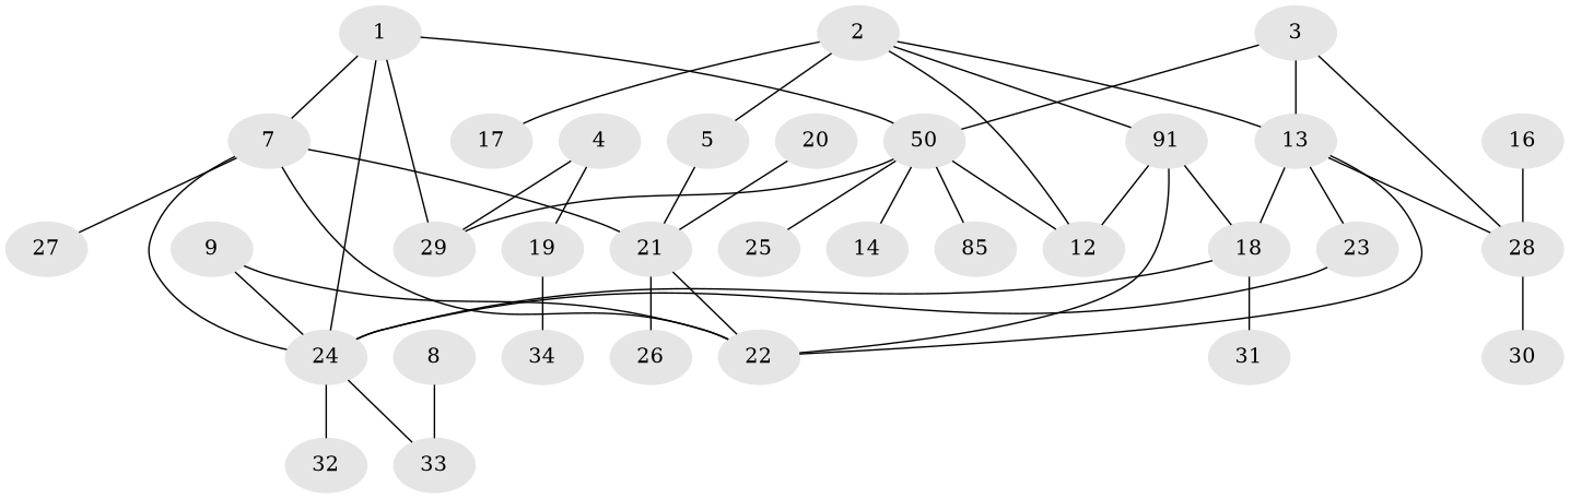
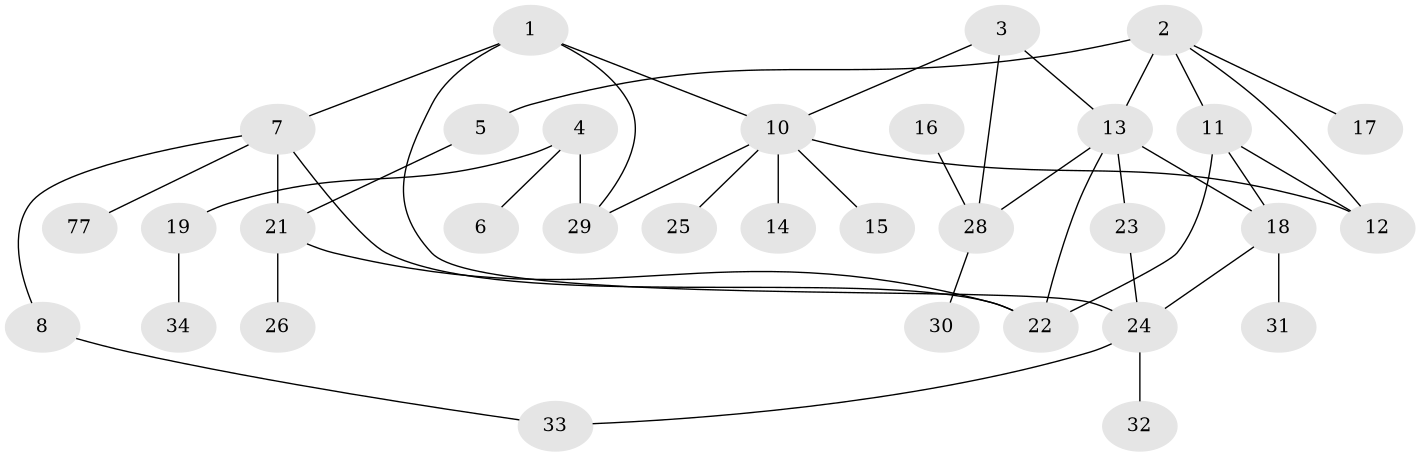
  graph {
    node [color=gray90 style=filled]
    edge [weight=1.0]
    1
    7
-   10 [label=50]
+   10
    24
    29
    21
    22
-   27
+   27 [label=77]
    12
    14
-   15 [label=85]
+   15
    25
    32
    33
    2
    5
-   11 [label=91]
+   11
    13
    17
    18
    28
    23
    3
    30
    4
+   6
    19
    34
    26
    8
-   9
    31
    16
-   20
    1 -- 7
    1 -- 10
    1 -- 24
    1 -- 29
-   7 -- 24
+   7 -- 8
    7 -- 21
    7 -- 22
    7 -- 27
    10 -- 29
    10 -- 12
    10 -- 14
    10 -- 15
    10 -- 25
    24 -- 32
    24 -- 33
    21 -- 22
    21 -- 26
    2 -- 12
    2 -- 5 [weight=2.0]
    2 -- 11
    2 -- 13
    2 -- 17
    5 -- 21
    11 -- 22
    11 -- 12
    11 -- 18
    13 -- 22
    13 -- 18 [weight=2.0]
    13 -- 28
    13 -- 23
    18 -- 24 [weight=2.0]
    18 -- 31
    28 -- 30
    23 -- 24
    3 -- 10
    3 -- 13
    3 -- 28
    4 -- 29
+   4 -- 6
    4 -- 19
    19 -- 34
    8 -- 33
-   9 -- 24
-   9 -- 22
    16 -- 28
-   20 -- 21
  }
